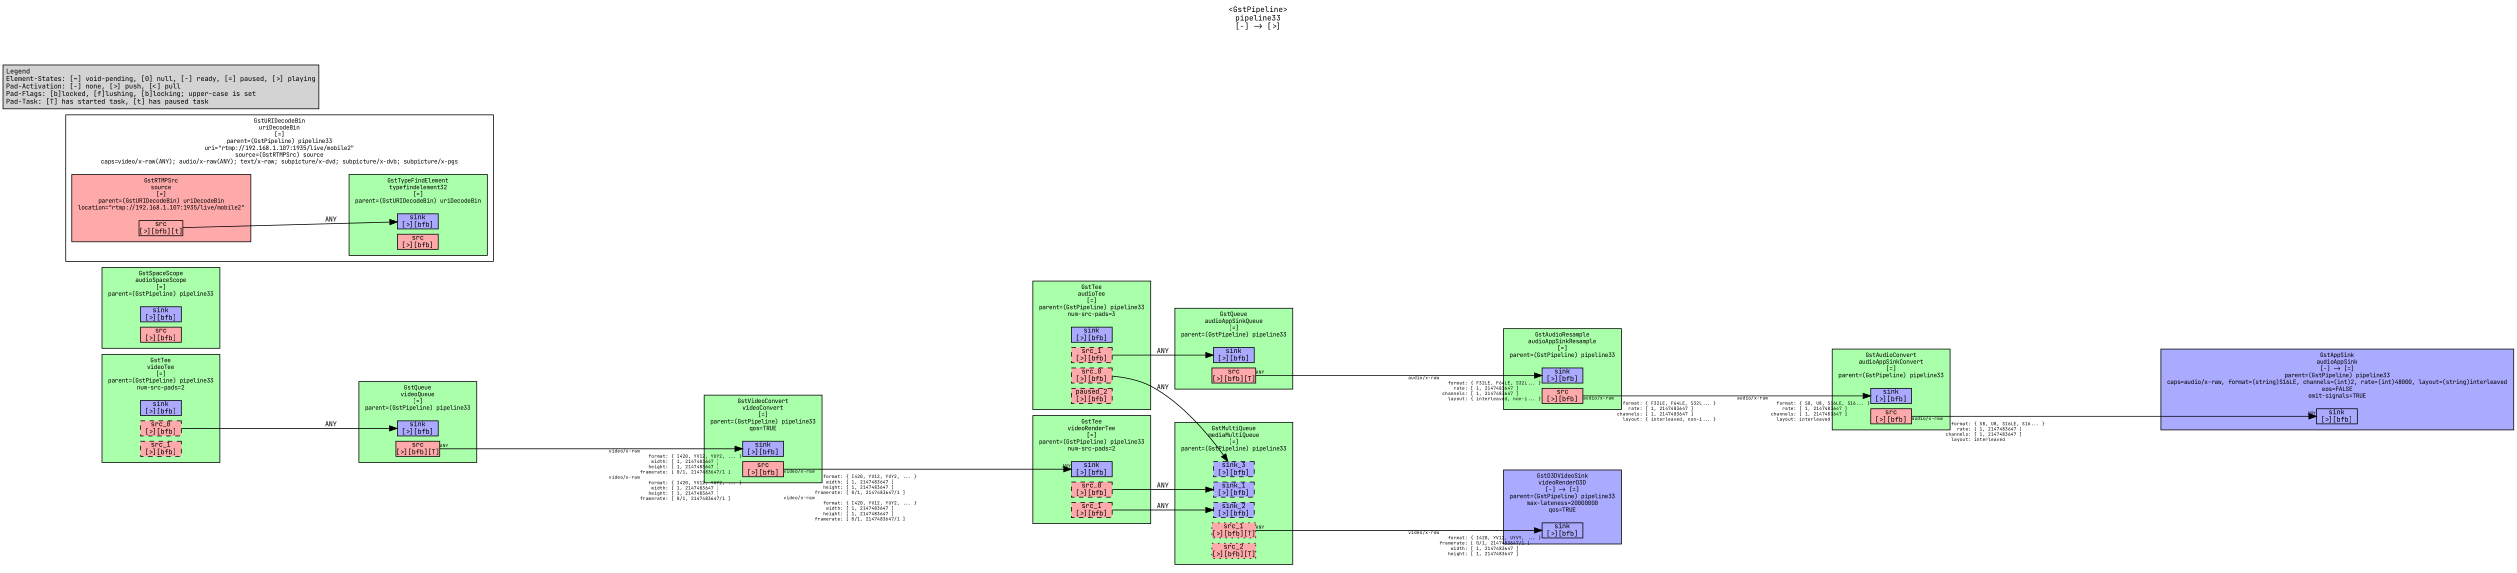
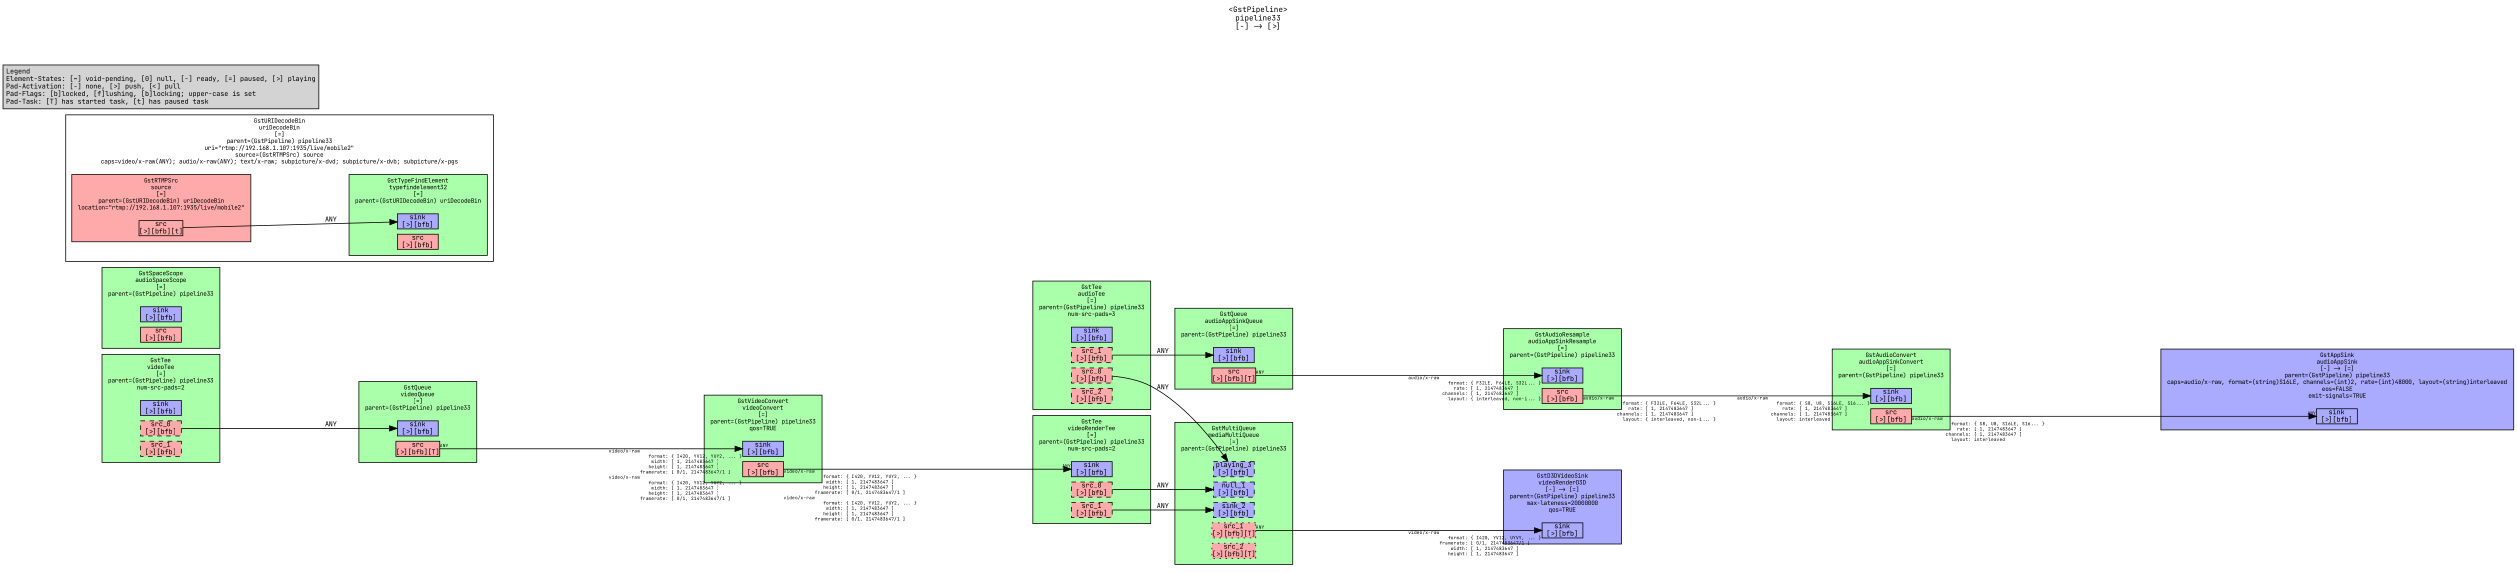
  digraph {
    fontname="JetBrains Mono"
    fontsize=10
    label="<GstPipeline>\npipeline33\n[-] -> [>]"
    labelloc=t
    nodesep=.1
    rankdir=LR
    ranksep=.2
    node [color=black fillcolor="#ffaaaa" fontname="JetBrains Mono" fontsize=9 margin="0.0,0.0" shape=box style="filled,solid"]
    edge [fontname="JetBrains Mono" fontsize=9 labelfontsize=6]
    n1 [fillcolor="#aaaaff" height=0.2 label="sink\n[>][bfb]"]
    n2 [fillcolor="#aaaaff" height=0.2 label="sink\n[>][bfb]"]
    n3 [height=0.2 label="src\n[>][bfb]"]
    n4 [fillcolor="#aaaaff" height=0.2 label="sink\n[>][bfb]"]
    n5 [height=0.2 label="src\n[>][bfb]"]
    n6 [fillcolor="#aaaaff" height=0.2 label="sink\n[>][bfb]"]
    n7 [height=0.2 label="src\n[>][bfb][T]"]
    n8 [fillcolor="#aaaaff" height=0.2 label="sink\n[>][bfb]"]
    n9 [height=0.2 label="src\n[>][bfb]"]
-   n10 [fillcolor="#aaaaff" height=0.2 label="sink_1\n[>][bfb]" style="filled,dashed"]
+   n10 [fillcolor="#aaaaff" height=0.2 label="null_1\n[>][bfb]" style="filled,dashed"]
    n11 [fillcolor="#aaaaff" height=0.2 label="sink_2\n[>][bfb]" style="filled,dashed"]
-   n12 [fillcolor="#aaaaff" height=0.2 label="sink_3\n[>][bfb]" style="filled,dashed"]
+   n12 [fillcolor="#aaaaff" height=0.2 label="playing_3\n[>][bfb]" style="filled,dashed"]
    n13 [height=0.2 label="src_1\n[>][bfb][T]" style="filled,dotted"]
    n14 [height=0.2 label="src_2\n[>][bfb][T]" style="filled,dotted"]
    n15 [fillcolor="#aaaaff" height=0.2 label="sink\n[>][bfb]"]
    n16 [height=0.2 label="src_0\n[>][bfb]" style="filled,dashed"]
    n17 [height=0.2 label="src_1\n[>][bfb]" style="filled,dashed"]
-   n18 [height=0.2 label="paused_2\n[>][bfb]" style="filled,dashed"]
+   n18 [height=0.2 label="src_2\n[>][bfb]" style="filled,dashed"]
    n19 [fillcolor="#aaaaff" height=0.2 label="sink\n[>][bfb]"]
    n20 [fillcolor="#aaaaff" height=0.2 label="sink\n[>][bfb]"]
    n21 [height=0.2 label="src_0\n[>][bfb]" style="filled,dashed"]
    n22 [height=0.2 label="src_1\n[>][bfb]" style="filled,dashed"]
    n23 [fillcolor="#aaaaff" height=0.2 label="sink\n[>][bfb]"]
    n24 [height=0.2 label="src\n[>][bfb]"]
    n25 [fillcolor="#aaaaff" height=0.2 label="sink\n[>][bfb]"]
    n26 [height=0.2 label="src\n[>][bfb][T]"]
    n27 [fillcolor="#aaaaff" height=0.2 label="sink\n[>][bfb]"]
    n28 [height=0.2 label="src_0\n[>][bfb]" style="filled,dashed"]
    n29 [height=0.2 label="src_1\n[>][bfb]" style="filled,dashed"]
    n30 [height=0.2 label="src\n[>][bfb][t]"]
    n31 [fillcolor="#aaaaff" height=0.2 label="sink\n[>][bfb]"]
    n32 [height=0.2 label="src\n[>][bfb]"]
    n33 [label="Legend\lElement-States: [~] void-pending, [0] null, [-] ready, [=] paused, [>] playing\lPad-Activation: [-] none, [>] push, [<] pull\lPad-Flags: [b]locked, [f]lushing, [b]locking; upper-case is set\lPad-Task: [T] has started task, [t] has paused task\l" margin="0.05,0.05" style=filled color="" fillcolor=""]
    subgraph cluster_1 {
      color=black
      fillcolor="#aaaaff"
      fontsize=8
      label="GstAppSink\naudioAppSink\n[-] -> [=]\nparent=(GstPipeline) pipeline33\ncaps=audio/x-raw, format=(string)S16LE, channels=(int)2, rate=(int)48000, layout=(string)interleaved\neos=FALSE\nemit-signals=TRUE"
      style=filled
      n1
    }
    subgraph cluster_2 {
      color=black
      fillcolor="#aaffaa"
      fontsize=8
      label="GstAudioConvert\naudioAppSinkConvert\n[=]\nparent=(GstPipeline) pipeline33"
      style=filled
      n2
      n3
    }
    subgraph cluster_3 {
      color=black
      fillcolor="#aaffaa"
      fontsize=8
      label="GstAudioResample\naudioAppSinkResample\n[=]\nparent=(GstPipeline) pipeline33"
      style=filled
      n4
      n5
    }
    subgraph cluster_4 {
      color=black
      fillcolor="#aaffaa"
      fontsize=8
      label="GstQueue\naudioAppSinkQueue\n[=]\nparent=(GstPipeline) pipeline33"
      style=filled
      n6
      n7
    }
    subgraph cluster_5 {
      color=black
      fillcolor="#aaffaa"
      fontsize=8
      label="GstSpaceScope\naudioSpaceScope\n[=]\nparent=(GstPipeline) pipeline33"
      style=filled
      n8
      n9
    }
    subgraph cluster_6 {
      color=black
      fillcolor="#aaffaa"
      fontsize=8
      label="GstMultiQueue\nmediaMultiQueue\n[=]\nparent=(GstPipeline) pipeline33"
      style=filled
      n10
      n11
      n12
      n13
      n14
    }
    subgraph cluster_7 {
      color=black
      fillcolor="#aaffaa"
      fontsize=8
      label="GstTee\naudioTee\n[=]\nparent=(GstPipeline) pipeline33\nnum-src-pads=3"
      style=filled
      n15
      n16
      n17
      n18
    }
    subgraph cluster_8 {
      color=black
      fillcolor="#aaaaff"
      fontsize=8
      label="GstD3DVideoSink\nvideoRenderD3D\n[-] -> [=]\nparent=(GstPipeline) pipeline33\nmax-lateness=20000000\nqos=TRUE"
      style=filled
      n19
    }
    subgraph cluster_9 {
      color=black
      fillcolor="#aaffaa"
      fontsize=8
      label="GstTee\nvideoRenderTee\n[=]\nparent=(GstPipeline) pipeline33\nnum-src-pads=2"
      style=filled
      n20
      n21
      n22
    }
    subgraph cluster_10 {
      color=black
      fillcolor="#aaffaa"
      fontsize=8
      label="GstVideoConvert\nvideoConvert\n[=]\nparent=(GstPipeline) pipeline33\nqos=TRUE"
      style=filled
      n23
      n24
    }
    subgraph cluster_11 {
      color=black
      fillcolor="#aaffaa"
      fontsize=8
      label="GstQueue\nvideoQueue\n[=]\nparent=(GstPipeline) pipeline33"
      style=filled
      n25
      n26
    }
    subgraph cluster_12 {
      color=black
      fillcolor="#aaffaa"
      fontsize=8
      label="GstTee\nvideoTee\n[=]\nparent=(GstPipeline) pipeline33\nnum-src-pads=2"
      style=filled
      n27
      n28
      n29
    }
    subgraph cluster_13 {
      color=black
      fillcolor="#ffffff"
      fontsize=8
      label="GstURIDecodeBin\nuriDecodeBin\n[=]\nparent=(GstPipeline) pipeline33\nuri=\"rtmp://192.168.1.107:1935/live/mobile2\"\nsource=(GstRTMPSrc) source\ncaps=video/x-raw(ANY); audio/x-raw(ANY); text/x-raw; subpicture/x-dvd; subpicture/x-dvb; subpicture/x-pgs"
      style=filled
      subgraph cluster_14 {
        color=black
        fillcolor="#ffaaaa"
        fontsize=8
        label="GstRTMPSrc\nsource\n[=]\nparent=(GstURIDecodeBin) uriDecodeBin\nlocation=\"rtmp://192.168.1.107:1935/live/mobile2\""
        style=filled
        n30
      }
      subgraph cluster_15 {
        color=black
        fillcolor="#aaffaa"
        fontsize=8
        label="GstTypeFindElement\ntypefindelement32\n[=]\nparent=(GstURIDecodeBin) uriDecodeBin"
        style=filled
        n31
        n32
      }
    }
    n3 -> n1 [headlabel=ANY label="                                                  " labelangle=0 labeldistance=10 taillabel="audio/x-raw\l              format: { S8, U8, S16LE, S16... }\l                rate: [ 1, 2147483647 ]\l            channels: [ 1, 2147483647 ]\l              layout: interleaved\l"]
    n5 -> n2 [headlabel="audio/x-raw\l              format: { S8, U8, S16LE, S16... }\l                rate: [ 1, 2147483647 ]\l            channels: [ 1, 2147483647 ]\l              layout: interleaved\l" label="                                                  " labelangle=0 labeldistance=10 taillabel="audio/x-raw\l              format: { F32LE, F64LE, S32L... }\l                rate: [ 1, 2147483647 ]\l            channels: [ 1, 2147483647 ]\l              layout: { interleaved, non-i... }\l"]
    n7 -> n4 [headlabel="audio/x-raw\l              format: { F32LE, F64LE, S32L... }\l                rate: [ 1, 2147483647 ]\l            channels: [ 1, 2147483647 ]\l              layout: { interleaved, non-i... }\l" label="                                                  " labelangle=0 labeldistance=10 taillabel=ANY]
    n13 -> n19 [headlabel="video/x-raw\l              format: { I420, YV12, UYVY, ... }\l           framerate: [ 0/1, 2147483647/1 ]\l               width: [ 1, 2147483647 ]\l              height: [ 1, 2147483647 ]\l" label="                                                  " labelangle=0 labeldistance=10 taillabel=ANY]
    n16 -> n12 [label=ANY]
    n17 -> n6 [label=ANY]
    n21 -> n10 [label=ANY]
    n22 -> n11 [label=ANY]
    n24 -> n20 [headlabel=ANY label="                                                  " labelangle=0 labeldistance=10 taillabel="video/x-raw\l              format: { I420, YV12, YUY2, ... }\l               width: [ 1, 2147483647 ]\l              height: [ 1, 2147483647 ]\l           framerate: [ 0/1, 2147483647/1 ]\lvideo/x-raw\l              format: { I420, YV12, YUY2, ... }\l               width: [ 1, 2147483647 ]\l              height: [ 1, 2147483647 ]\l           framerate: [ 0/1, 2147483647/1 ]\l"]
    n26 -> n23 [headlabel="video/x-raw\l              format: { I420, YV12, YUY2, ... }\l               width: [ 1, 2147483647 ]\l              height: [ 1, 2147483647 ]\l           framerate: [ 0/1, 2147483647/1 ]\lvideo/x-raw\l              format: { I420, YV12, YUY2, ... }\l               width: [ 1, 2147483647 ]\l              height: [ 1, 2147483647 ]\l           framerate: [ 0/1, 2147483647/1 ]\l" label="                                                  " labelangle=0 labeldistance=10 taillabel=ANY]
    n28 -> n25 [label=ANY]
    n30 -> n31 [label=ANY]
  }
